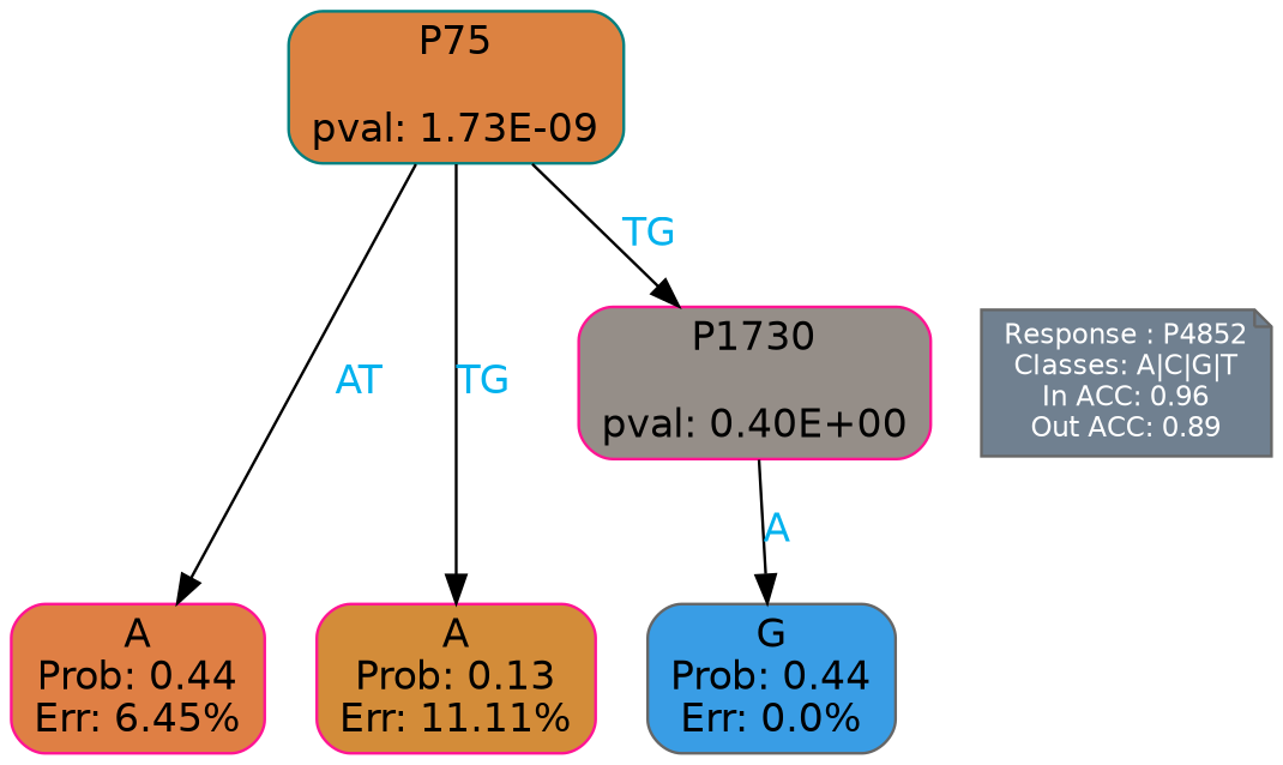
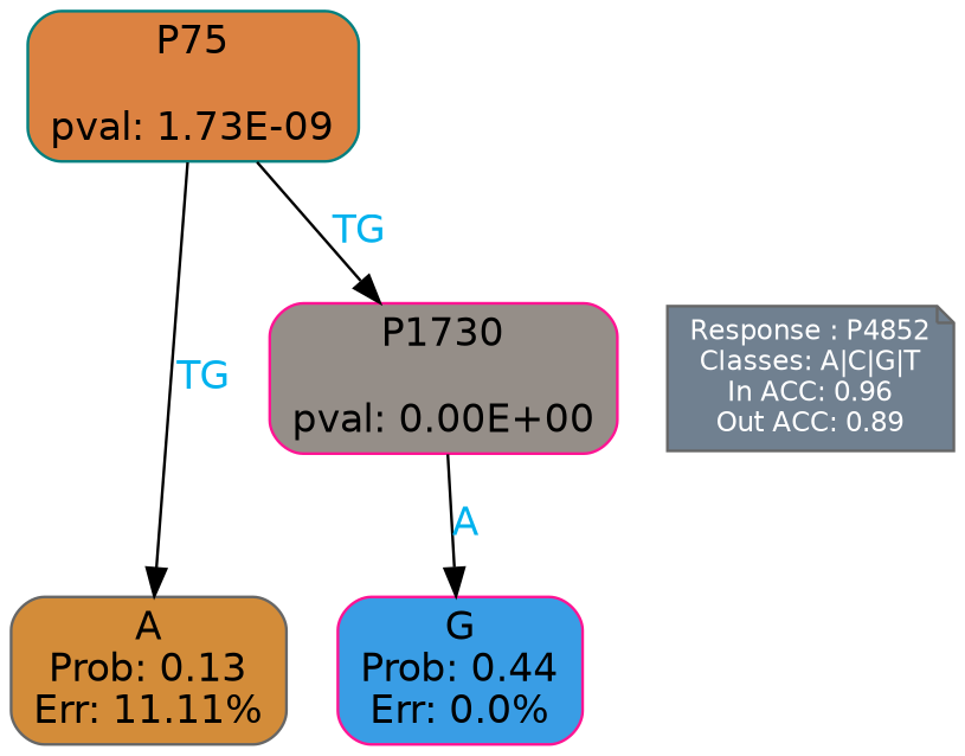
  digraph {
    ranksep=equally
    splines=polylines
    node [color=deeppink fontname=helvetica shape=box style="filled, rounded"]
    edge [fontcolor=deepskyblue2 fontname=helvetica]
-   n1 [color=gray40 fillcolor="#399de5" label="G\nProb: 0.44\nErr: 0.0%"]
-   n2 [fillcolor="#df7f44" label="A\nProb: 0.44\nErr: 6.45%"]
-   n3 [fillcolor="#d38c39" label="A\nProb: 0.13\nErr: 11.11%"]
+   n1 [fillcolor="#399de5" label="G\nProb: 0.44\nErr: 0.0%"]
+   n3 [color=gray40 fillcolor="#d38c39" label="A\nProb: 0.13\nErr: 11.11%"]
    n4 [align=left color=gray40 fillcolor=slategray fontcolor=white fontsize=10 label="Response : P4852\nClasses: A|C|G|T\nIn ACC: 0.96\nOut ACC: 0.89\n" shape=note style=filled]
-   n5 [fillcolor="#958e88" label="P1730\n\npval: 0.40E+00"]
+   n5 [fillcolor="#958e88" label="P1730\n\npval: 0.00E+00"]
    n6 [color=teal fillcolor="#dc8241" label="P75\n\npval: 1.73E-09"]
    subgraph sub_1 {
      rank=same
      n1
-     n2
      n3
    }
    subgraph sub_2 {
      rank=same
      n4
      n5
    }
    n5 -> n1 [label=A]
-   n6 -> n2 [label=AT]
    n6 -> n3 [label=TG]
    n6 -> n5 [label=TG]
  }
